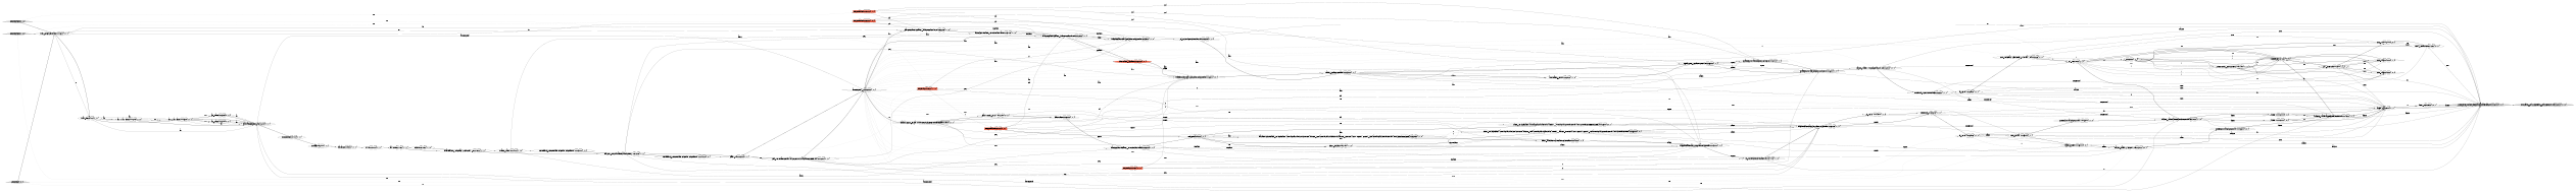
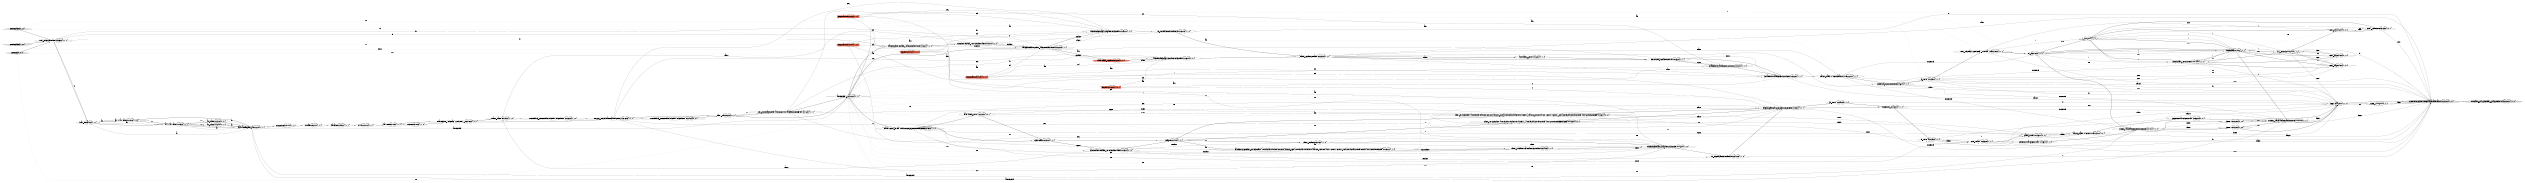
  digraph {
    rankdir=LR
    node [fillcolor=white shape=ellipse style=filled]
    edge [style=solid]
    n1 [fillcolor=lightgray label="return pf.filter == null && pf.postFilter == null? qr.getDocSet(): null@@@81@@@['1', '1', '0']"]
    n2 [fillcolor=lightgray label="getDocListAndSetNC['1', '0', '0']" shape=diamond]
    n3 [fillcolor=tomato label="QueryCommand cmd@@@2@@@['1', '0', '0']" shape=box]
    n4 [label="int len = cmd.getSupersetMaxDoc()@@@3@@@['1', '1', '1']"]
    n5 [fillcolor=tomato label="QueryResult qr@@@2@@@['1', '1', '0']" shape=box]
    n6 [label="final TopDocsCollector topCollector = buildTopDocsCollector(len,cmd)@@@56@@@['1', '1', '0']"]
    n7 [label="populateNextCursorMarkFromTopDocs(qr,cmd,topDocs)@@@64@@@['1', '1', '0']"]
    n8 [label="buildAndRunCollectorChain(qr,query,collector,cmd,pf.postFilter)@@@46@@@['1', '1', '0']"]
    n9 [label="buildAndRunCollectorChain(qr,query,collector,cmd,pf.postFilter)@@@59@@@['1', '1', '0']"]
    n10 [label="TopDocs topDocs = topCollector.topDocs(0,len)@@@65@@@['1', '1', '1']"]
    n11 [label="int last = len@@@4@@@['1', '1', '1']"]
    n12 [label="final TopDocsCollector topCollector = buildTopDocsCollector(len,cmd)@@@61@@@['1', '1', '1']"]
    n13 [fillcolor=tomato label="QueryCommand cmd@@@2@@@['0', '0', '1']" shape=box]
    n14 [label="int sliceLen = Math.min(lastDocRequested,nDocsReturned)@@@79@@@['1', '1', '1']"]
    n15 [fillcolor=lightgray label="qr.setDocList(new DocSlice(0,sliceLen,ids,scores,totalHits,maxScore))@@@81@@@['1', '1', '1']"]
    n16 [label="sliceLen < 0@@@80@@@['1', '1', '1']" shape=diamond]
    n17 [label="sliceLen = 0@@@80@@@['0', '0', '1']"]
    n18 [label="final DocSetCollector setCollector = new DocSetCollector(maxDoc)@@@25@@@['1', '1', '0']"]
    n19 [label="collector = MultiCollector.wrap(setCollector,topScoreCollector)@@@44@@@['1', '1', '0']"]
    n20 [label="set = DocSetUtil.getDocSet(setCollector,this)@@@47@@@['1', '1', '0']"]
    n21 [label="collector = setCollector@@@27@@@['1', '1', '0']"]
    n22 [label="!needScores@@@24@@@['1', '1', '1']" shape=diamond]
    n23 [label="buildAndRunCollectorChain(qr,query,collector,cmd,pf.postFilter)@@@52@@@['1', '1', '1']"]
    n24 [label="collector = new SimpleCollector(){@Override public void collect(int doc){numHits(0(++}@Override public ScoreMode scoreMode(){return ScoreMode.COMPLETE_NO_SCORES}}@@@25@@@['0', '0', '1']"]
    n25 [label="collector = new SimpleCollector(){@Override public void setScorer(Scorer scorer){this.scorer = scorer}@Override public void collect(int doc){numHits(0(++float score = scorer.score()if (score > topscore(0() topscore(0( = score}@Override public ScoreMode scoreMode(){return ScoreMode.COMPLETE}}@@@36@@@['0', '0', '1']"]
    n26 [label="final Collector topScoreCollector = new SimpleCollector(){@Override public void setScorer(Scorer scorer){this.scorer = scorer}@Override public void collect(int doc){float score = scorer.score()if (score > topscore(0() topscore(0( = score}@Override public ScoreMode scoreMode(){return ScoreMode.TOP_SCORES}}@@@30@@@['1', '1', '0']"]
    n27 [label="sliceLen < 0@@@78@@@['1', '0', '0']" shape=diamond]
    n28 [label="scores = new float((((@@@55@@@['1', '1', '1']"]
    n29 [label="qr.setNextCursorMark(cmd.getCursorMark())@@@53@@@['1', '1', '0']"]
    n30 [label="totalHits = numHits(0(@@@56@@@['0', '0', '1']"]
    n31 [label="int sliceLen = Math.min(lastDocRequested,nDocsReturned)@@@77@@@['1', '1', '0']"]
    n32 [label="maxScore = totalHits > 0? topscore(0(: 0.0f@@@57@@@['0', '0', '1']"]
    n33 [label="i++@@@73@@@['1', '1', '1']"]
    n34 [label="ScoreDoc scoreDoc = topDocs.scoreDocs(i(@@@74@@@['1', '1', '1']"]
    n35 [label="i < nDocsReturned@@@72@@@['1', '1', '1']" shape=diamond]
    n36 [label="scores != null@@@74@@@['0', '1', '0']" shape=diamond]
    n37 [label="scores != null@@@74@@@['1', '0', '0']" shape=diamond]
    n38 [label="ids(i( = scoreDoc.doc@@@75@@@['1', '1', '1']"]
    n39 [label="scores != null@@@76@@@['0', '0', '1']" shape=diamond]
    n40 [label="int i = 0@@@71@@@['1', '1', '1']"]
    n41 [label="Collector collector@@@23@@@['1', '1', '1']"]
    n42 [label="nDocsReturned = 0@@@53@@@['1', '1', '1']"]
    n43 [label="ids = new int((((@@@49@@@['1', '1', '0']"]
    n44 [label="ids = new int((((@@@54@@@['1', '1', '1']"]
    n45 [label="sliceLen < 0@@@78@@@['0', '1', '0']" shape=diamond]
    n46 [label="float(( scores@@@11@@@['1', '1', '1']" shape=box]
    n47 [label="boolean needScores = (cmd.getFlags() & GET_SCORES) != 0@@@12@@@['1', '1', '1']"]
    n48 [label="DocSet set@@@12@@@['1', '1', '0']"]
    n49 [label="Query query = QueryUtils.makeQueryable(cmd.getQuery())@@@13@@@['1', '1', '1']"]
    n50 [label="int maxDoc = maxDoc()@@@14@@@['1', '1', '0']"]
    n51 [label="ids = new int((((@@@69@@@['1', '1', '1']"]
    n52 [label="scores = (cmd.getFlags() & GET_SCORES) != 0? new float((((: null@@@70@@@['1', '1', '1']"]
    n53 [label="DocSetCollector setCollector = new DocSetCollector(maxDoc)@@@57@@@['1', '1', '0']"]
    n54 [label="populateNextCursorMarkFromTopDocs(qr,cmd,topDocs)@@@66@@@['1', '1', '1']"]
    n55 [label="set = DocSetUtil.getDocSet(setCollector,this)@@@60@@@['1', '1', '0']"]
    n56 [label="assert(totalHits == set.size())@@@62@@@['1', '1', '0']"]
    n57 [label="final float(( topscore = new float((((edu.fdu.CPPDG.tinypdg.pe.ExpressionInfo@e3eaca@@@19@@@['1', '1', '1']"]
    n58 [label="final int(( numHits = new int((((@@@22@@@['0', '0', '1']"]
    n59 [label="qr.setNextCursorMark(cmd.getCursorMark())@@@58@@@['0', '0', '1']"]
    n60 [label="scores(i( = scoreDoc.score@@@76@@@['0', '0', '1']"]
    n61 [label="last = maxDoc()@@@5@@@['0', '0', '1']"]
    n62 [label="final int lastDocRequested = last@@@6@@@['1', '1', '1']"]
    n63 [label="int nDocsReturned@@@7@@@['1', '1', '1']"]
    n64 [label="lastDocRequested <= 0@@@18@@@['1', '1', '1']" shape=diamond]
    n65 [label="maxScore = totalHits > 0? topDocs.getMaxScore(): 0.0f@@@67@@@['1', '1', '1']"]
    n66 [label="int totalHits@@@8@@@['1', '1', '1']"]
    n67 [label="float maxScore@@@9@@@['1', '1', '1']"]
    n68 [label="nDocsReturned = topDocs.scoreDocs.length@@@68@@@['1', '1', '1']"]
    n69 [label="buildAndRunCollectorChain(qr,query,collector,cmd,pf.postFilter)@@@63@@@['0', '0', '1']"]
    n70 [label="totalHits = topCollector.getTotalHits()@@@64@@@['1', '1', '1']"]
    n71 [fillcolor=tomato label="Collector collector = topCollector@@@62@@@['0', '0', '1']"]
    n72 [label="pf.filter != null@@@15@@@['1', '1', '1']" shape=diamond]
    n73 [label="query = new BooleanQuery.Builder().add(query,Occur.MUST).add(pf.filter,Occur.FILTER).build()@@@16@@@['1', '1', '1']"]
    n74 [label="last < 0 || last > maxDoc()@@@5@@@['1', '0', '0']" shape=diamond]
    n75 [label="last < 0 || last > maxDoc()@@@5@@@['1', '1', '1']" shape=diamond]
    n76 [label="int(( ids@@@10@@@['1', '1', '1']"]
    n77 [label="ProcessedFilter pf = getProcessedFilter(cmd.getFilter(),cmd.getFilterList())@@@14@@@['0', '0', '1']"]
    n78 [fillcolor=lightgray label="getDocListNC['0', '0', '1']" shape=diamond]
    n79 [fillcolor=tomato label="QueryResult qr@@@2@@@['0', '0', '1']" shape=box]
    n80 [label="ProcessedFilter pf = getProcessedFilter(cmd.getFilter(),cmd.getFilterList())@@@15@@@['1', '1', '0']"]
    n81 [label="last = maxDoc()@@@5@@@['0', '1', '0']"]
    n82 [fillcolor=tomato label="QueryCommand cmd@@@2@@@['0', '1', '0']" shape=box]
    n83 [fillcolor=lightgray label="getDocListAndSetNC['0', '1', '0']" shape=diamond]
    n2 -> n3 [label=true style=dotted]
    n2 -> n4 [style=bold]
-   n2 -> n5 [label=true style=dotted]
+   n2 -> n5 [label=topDocs style=dotted]
    n3 -> n6 [label=cmd]
    n3 -> n7 [label=cmd]
    n3 -> n8 [label=cmd]
    n3 -> n9 [label=cmd]
    n4 -> n6 [label=len]
    n4 -> n10 [label=len]
    n4 -> n11 [style=bold]
    n4 -> n11 [label=len]
    n4 -> n12 [label=len]
    n5 -> n7 [label=qr]
    n5 -> n8 [label=qr]
    n5 -> n9 [label=qr]
    n5 -> n13 [label=0 style=dashed]
    n6 -> n12 [label=topCollector]
    n6 -> n53 [style=bold]
    n7 -> n54 [style=bold]
    n8 -> n20 [style=bold]
    n9 -> n55 [style=bold]
    n10 -> n7 [label=topDocs]
    n10 -> n7 [style=bold]
    n10 -> n54 [label=topDocs]
    n10 -> n54 [style=bold]
    n11 -> n62 [label=last]
    n11 -> n74 [label=last]
    n11 -> n74 [style=bold]
    n11 -> n75 [label=last]
    n11 -> n75 [style=bold]
    n12 -> n9 [label=collector]
    n12 -> n9 [style=bold]
    n12 -> n71 [style=bold]
    n12 -> n71 [label=topCollector]
    n13 -> n12 [label=cmd]
    n13 -> n23 [label=cmd]
    n13 -> n54 [label=cmd]
    n13 -> n69 [label=cmd]
    n14 -> n15 [label=sliceLen]
    n14 -> n16 [label=sliceLen]
    n14 -> n16 [style=bold]
    n15 -> n1 [style=bold]
    n16 -> n15 [style=bold]
    n16 -> n17 [style=bold]
    n16 -> n17 [label=true style=dotted]
    n17 -> n15 [style=bold]
    n17 -> n15 [label=sliceLen]
    n18 -> n19 [label=setCollector]
    n18 -> n20 [label=setCollector]
    n18 -> n21 [label=setCollector]
    n18 -> n22 [style=bold]
    n19 -> n8 [label=collector]
    n19 -> n8 [style=bold]
    n20 -> n15 [label=set]
    n20 -> n23 [style=bold]
    n21 -> n8 [style=bold]
    n21 -> n8 [label=collector]
    n21 -> n24 [label=0 style=dashed]
    n22 -> n19 [label=false style=dotted]
    n22 -> n21 [label=true style=dotted]
    n22 -> n21 [style=bold]
    n22 -> n24 [style=bold]
    n22 -> n24 [label=true style=dotted]
    n22 -> n25 [label=false style=dotted]
    n22 -> n25 [style=bold]
    n22 -> n26 [style=bold]
    n22 -> n26 [label=false style=dotted]
    n23 -> n31 [label=nDocsReturned]
    n23 -> n42 [style=bold]
    n23 -> n43 [style=bold]
    n24 -> n23 [style=bold]
    n24 -> n23 [label=collector]
    n24 -> n30 [label=numHits]
    n25 -> n23 [label=collector]
    n25 -> n23 [style=bold]
    n25 -> n30 [label=numHits]
    n25 -> n32 [label=topscore]
    n26 -> n19 [style=bold]
    n26 -> n19 [label=topScoreCollector]
    n26 -> n25 [label=0 style=dashed]
    n27 -> n14 [label=true style=dotted]
    n27 -> n14 [style=bold]
    n27 -> n16 [style=bold]
    n28 -> n15 [label=scores]
    n28 -> n16 [label=maxScore]
    n28 -> n29 [style=bold]
    n28 -> n30 [style=bold]
    n29 -> n31 [style=bold]
    n30 -> n15 [label=totalHits]
    n30 -> n32 [label=totalHits]
    n30 -> n32 [style=bold]
    n31 -> n16 [label=sliceLen]
    n31 -> n27 [style=bold]
    n31 -> n27 [label=sliceLen]
    n31 -> n45 [label=sliceLen]
    n31 -> n45 [style=bold]
    n32 -> n15 [label=maxScore]
    n32 -> n59 [style=bold]
    n33 -> n34 [label=i]
    n33 -> n34 [style=bold]
    n33 -> n35 [label=i]
    n33 -> n35 [style=bold]
    n34 -> n16 [label=ids]
    n34 -> n35 [label=i]
    n34 -> n36 [style=bold]
    n34 -> n37 [style=bold]
    n34 -> n38 [style=bold]
    n35 -> n14 [style=bold]
    n35 -> n33 [label=true style=dotted]
    n35 -> n33 [label=i]
    n35 -> n34 [style=bold]
    n35 -> n34 [label=true style=dotted]
    n35 -> n38 [label=true style=dotted]
    n35 -> n39 [label=true style=dotted]
    n35 -> n40 [style=bold]
    n35 -> n40 [label=i]
    n36 -> n35 [style=bold]
    n36 -> n38 [style=bold]
    n36 -> n38 [label=true style=dotted]
    n37 -> n35 [style=bold]
    n37 -> n38 [style=bold]
    n37 -> n38 [label=true style=dotted]
    n38 -> n15 [label=ids]
    n38 -> n16 [label=scores]
    n38 -> n33 [label=i]
    n38 -> n35 [label=i]
    n38 -> n35 [style=bold]
    n38 -> n36 [label=scores]
    n38 -> n37 [label=scores]
    n38 -> n39 [style=bold]
    n39 -> n33 [style=bold]
    n39 -> n60 [style=bold]
    n39 -> n60 [label=true style=dotted]
    n40 -> n31 [style=bold]
    n40 -> n33 [label=true style=dotted]
    n40 -> n33 [style=bold]
    n40 -> n34 [label=true style=dotted]
    n40 -> n34 [label=i]
    n40 -> n35 [label=i]
    n40 -> n35 [style=bold]
    n40 -> n35 [label=true style=dotted]
    n40 -> n36 [label=true style=dotted]
    n40 -> n37 [label=true style=dotted]
    n41 -> n18 [style=bold]
-   n13 -> n22 [style=bold]
+   n41 -> n22 [style=bold]
    n42 -> n14 [label=nDocsReturned]
    n42 -> n16 [label=scores]
    n42 -> n44 [style=bold]
    n43 -> n16 [label=ids]
    n43 -> n42 [style=bold]
    n44 -> n15 [label=ids]
    n44 -> n16 [label=totalHits]
    n44 -> n28 [label=totalHits]
    n44 -> n28 [style=bold]
    n44 -> n30 [label=0 style=dashed]
    n45 -> n14 [label=true style=dotted]
    n45 -> n14 [style=bold]
    n45 -> n16 [style=bold]
    n46 -> n47 [style=bold]
    n46 -> n48 [style=bold]
    n47 -> n49 [style=bold]
    n47 -> n50 [style=bold]
    n48 -> n47 [style=bold]
    n49 -> n8 [label=query]
    n49 -> n9 [label=query]
    n49 -> n23 [label=query]
    n49 -> n69 [label=query]
    n49 -> n72 [style=bold]
    n49 -> n77 [style=bold]
    n50 -> n18 [label=maxDoc]
    n50 -> n53 [label=maxDoc]
    n50 -> n80 [style=bold]
    n51 -> n15 [label=ids]
    n51 -> n16 [label=scores]
    n51 -> n36 [label=scores]
    n51 -> n37 [label=scores]
    n51 -> n52 [style=bold]
    n52 -> n15 [label=scores]
    n52 -> n33 [label=i]
    n52 -> n39 [label=scores]
    n52 -> n40 [label=i]
    n52 -> n40 [style=bold]
    n53 -> n12 [label=setCollector]
    n53 -> n12 [style=bold]
    n53 -> n55 [label=setCollector]
    n54 -> n16 [label=maxScore]
    n54 -> n65 [style=bold]
    n55 -> n15 [label=set]
    n55 -> n70 [style=bold]
    n56 -> n10 [style=bold]
    n57 -> n25 [label=topscore]
    n57 -> n26 [label=topscore]
    n57 -> n28 [label=topscore]
    n57 -> n32 [label=topscore]
    n57 -> n41 [style=bold]
    n57 -> n58 [style=bold]
    n58 -> n24 [label=numHits]
    n58 -> n25 [label=numHits]
    n58 -> n41 [style=bold]
    n59 -> n14 [style=bold]
    n60 -> n15 [label=scores]
    n60 -> n33 [style=bold]
    n60 -> n33 [label=i]
    n60 -> n39 [label=scores]
    n61 -> n62 [label=last]
    n61 -> n62 [style=bold]
    n62 -> n14 [label=lastDocRequested]
    n62 -> n31 [label=lastDocRequested]
    n62 -> n63 [style=bold]
    n62 -> n64 [label=lastDocRequested]
    n63 -> n66 [style=bold]
    n64 -> n6 [style=bold]
    n64 -> n6 [label=false style=dotted]
    n64 -> n7 [label=false style=dotted]
    n64 -> n8 [label=true style=dotted]
    n64 -> n9 [label=false style=dotted]
    n64 -> n10 [label=false style=dotted]
    n64 -> n12 [style=bold]
    n64 -> n12 [label=false style=dotted]
    n64 -> n18 [label=true style=dotted]
    n64 -> n20 [label=true style=dotted]
    n64 -> n22 [label=true style=dotted]
    n64 -> n23 [label=true style=dotted]
    n64 -> n28 [label=true style=dotted]
    n64 -> n29 [label=true style=dotted]
    n64 -> n30 [label=true style=dotted]
    n64 -> n32 [label=true style=dotted]
    n64 -> n35 [label=0 style=dotted]
    n64 -> n40 [label=false style=dotted]
    n64 -> n41 [label=true style=dotted]
    n64 -> n42 [label=true style=dotted]
    n64 -> n43 [label=true style=dotted]
    n64 -> n44 [label=true style=dotted]
    n64 -> n51 [label=false style=dotted]
    n64 -> n52 [label=false style=dotted]
    n64 -> n53 [label=false style=dotted]
    n64 -> n54 [label=false style=dotted]
    n64 -> n55 [label=false style=dotted]
    n64 -> n56 [label=false style=dotted]
    n64 -> n57 [label=true style=dotted]
    n64 -> n57 [style=bold]
    n64 -> n58 [label=true style=dotted]
    n64 -> n59 [label=true style=dotted]
    n64 -> n65 [label=false style=dotted]
    n64 -> n68 [label=false style=dotted]
    n64 -> n69 [label=false style=dotted]
    n64 -> n70 [label=false style=dotted]
    n64 -> n71 [label=false style=dotted]
    n65 -> n15 [label=maxScore]
    n65 -> n31 [label=nDocsReturned]
    n65 -> n40 [label=nDocsReturned]
    n65 -> n68 [style=bold]
    n66 -> n67 [style=bold]
    n67 -> n76 [style=bold]
    n68 -> n14 [label=nDocsReturned]
    n68 -> n16 [label=ids]
    n68 -> n35 [label=nDocsReturned]
    n68 -> n51 [style=bold]
    n69 -> n70 [style=bold]
    n70 -> n10 [style=bold]
    n70 -> n15 [label=totalHits]
    n70 -> n16 [label=totalHits]
    n70 -> n54 [label=totalHits]
    n70 -> n56 [style=bold]
    n70 -> n56 [label=totalHits]
    n70 -> n65 [label=totalHits]
    n71 -> n69 [style=bold]
    n71 -> n69 [label=collector]
    n72 -> n64 [style=bold]
    n72 -> n73 [label=true style=dotted]
    n72 -> n73 [style=bold]
    n73 -> n8 [label=query]
    n73 -> n9 [label=query]
    n73 -> n23 [label=query]
    n73 -> n64 [style=bold]
    n73 -> n69 [label=query]
    n74 -> n62 [style=bold]
    n74 -> n75 [label=true style=dotted]
    n74 -> n75 [style=bold]
    n75 -> n61 [style=bold]
    n75 -> n61 [label=true style=dotted]
    n75 -> n62 [style=bold]
    n75 -> n62 [label=last]
    n75 -> n81 [label=true style=dotted]
    n75 -> n81 [style=bold]
    n76 -> n46 [style=bold]
    n77 -> n72 [style=bold]
    n78 -> n4 [style=bold]
    n78 -> n13 [label=true style=dotted]
    n78 -> n79 [label=true style=dotted]
    n79 -> n23 [label=qr]
    n79 -> n54 [label=qr]
    n79 -> n69 [label=qr]
    n80 -> n49 [style=bold]
    n81 -> n62 [style=bold]
    n81 -> n62 [label=last]
    n82 -> n6 [label=cmd]
    n82 -> n7 [label=cmd]
    n82 -> n8 [label=cmd]
    n82 -> n9 [label=cmd]
    n83 -> n4 [style=bold]
    n83 -> n5 [label=true style=dotted]
    n83 -> n82 [label=true style=dotted]
  }
